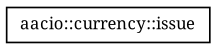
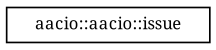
  digraph {
    rankdir=LR
    fontname="Noto Serif"
-   n1 [color=black fillcolor=white fontname="Noto Serif" fontsize=10 height=0.2 label="aacio::currency::issue" shape=record style=filled width=0.4]
+   n1 [color=black fillcolor=white fontname="Noto Serif" fontsize=10 height=0.2 label="aacio::aacio::issue" shape=record style=filled width=0.4]
  }
